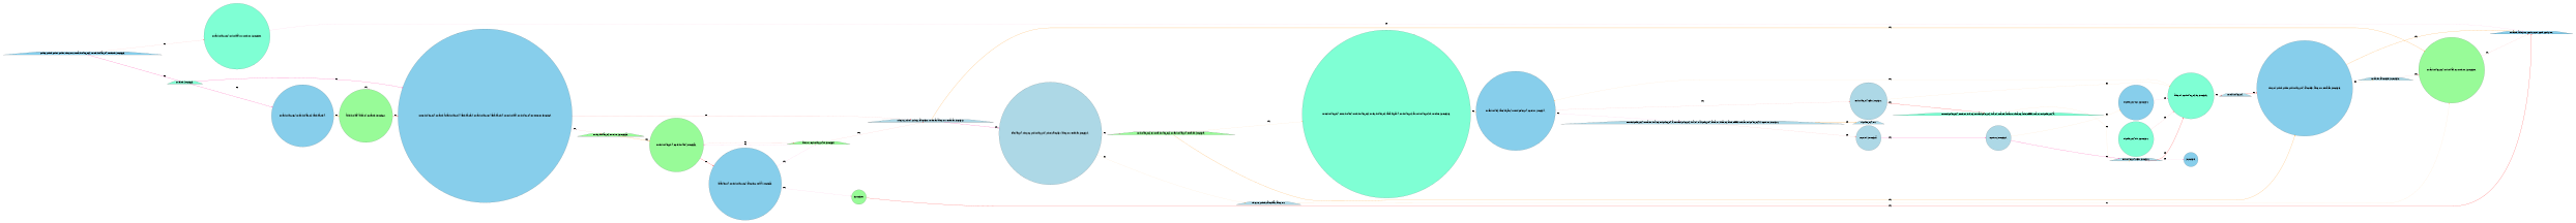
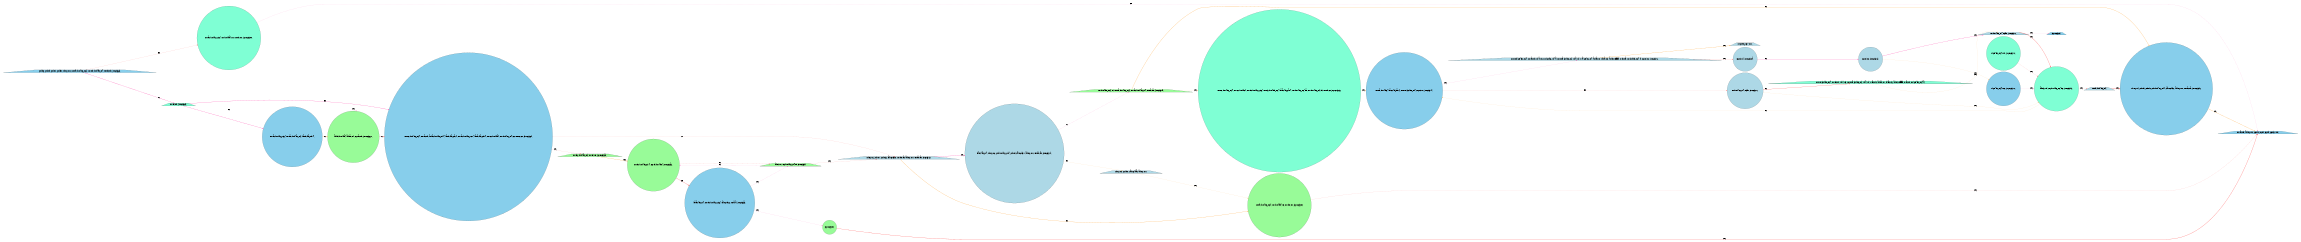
  digraph {
    rankdir=LR
    node [fillcolor=lightblue shape=circle style=filled]
    edge [color=red style=dashed]
    n1 [fillcolor=skyblue label="'push ebp', 'push edi', 'push esi', 'push ebx', 'sub esp, 0x1c', 'mov eax, dword [esp+0x38]', 'mov edx, dword [eax+0x4]', 'test edx, edx', 'je 0x805568f', " shape=trapezium]
    n2 [fillcolor=aquamarine label="'mov eax, dword [esp+0x30]', 'mov dword [eax], 0x0', 'mov ebx, 0x0', 'jmp 0x80557ee', "]
    n3 [fillcolor=aquamarine label="'mov edi, edx', 'jle 0x8055669', " shape=trapezium]
    n4 [fillcolor=skyblue label="'mov eax, ebx', 'add esp, 0x1c', 'pop ebx', 'pop esi', 'pop edi', 'pop ebp', 'retn', " shape=trapezium]
    n5 [fillcolor=skyblue label="'mov ecx, dword [esp+0x34]', 'mov eax, edi', 'and eax, dword [ecx+0x44]', 'lea edx, [eax+eax*2]', 'mov eax, dword [ecx+0x20]', 'lea eax, [eax+edx*4]', 'mov ecx, dword [eax]', 'mov dword [esp+0x4], ecx', 'test ecx, ecx', 'jle 0x80556c9', "]
    n6 [fillcolor=skyblue label="'mov eax, dword [esp+0x38]', 'mov eax, dword [eax+0x8]', 'lea edx, [eax+edx*4]', "]
    n7 [label="'sub esp, 0x8', 'push 0x1', 'push 0x38', 'call 0x805bc0c', 'mov ebx, eax', 'add esp, 0x10', 'test eax, eax', 'je 0x8055730', " shape=trapezium]
    n8 [fillcolor=palegreen label="'mov ebp, dword [eax+0x8]', 'mov esi, 0x0', 'jmp 0x80556ac', " shape=trapezium]
    n9 [fillcolor=palegreen label="'add edi, dword [eax]', 'add eax, 0x4', 'cmp eax, edx', 'jne 0x8055660', "]
    n10 [fillcolor=palegreen label="'mov eax, dword [esp+0x30]', 'mov dword [eax], 0xc', 'mov ebx, 0x0', 'jmp 0x80557ee', "]
    n11 [label="'lea esi, [eax+0x4]', 'sub esp, 0x8', 'push dword [esp+0x40]', 'push esi', 'call 0x804f611', 'add esp, 0x10', 'test eax, eax', 'jne 0x8055724', "]
    n12 [fillcolor=palegreen label="'mov ebx, dword [ebp+esi*4]', 'cmp edi, dword [ebx]', 'jne 0x80556a3', "]
    n13 [label="'sub esp, 0xc', 'push ebx', 'call 0x804baac', 'add esp, 0x10', " shape=trapezium]
    n14 [fillcolor=palegreen label="'mov dword [ebx+0x28], esi', 'mov eax, dword [esp+0x38]', 'mov eax, dword [eax+0x4]', 'test eax, eax', 'jle 0x80557d9', " shape=trapezium]
    n15 [fillcolor=palegreen label="'add esi, 0x1', 'cmp dword [esp+0x4], esi', 'je 0x80556c9', " shape=trapezium]
    n16 [fillcolor=skyblue label="'lea eax, [ebx+0x4]', 'mov edx, dword [esp+0x38]', 'call 0x804e218', 'test al, al', 'je 0x80556a3', "]
    n17 [fillcolor=skyblue label="'sub esp, 0x4', 'push edi', 'push ebx', 'push dword [esp+0x40]', 'call 0x804ef51', 'add esp, 0x10', 'test eax, eax', 'jne 0x80557f8', "]
    n18 [fillcolor=aquamarine label="'mov ecx, dword [esp+0x34]', 'mov ecx, dword [ecx]', 'mov edx, dword [esp+0x38]', 'mov ebp, dword [edx+0x8]', 'lea eax, [ebp+eax*4]', 'mov dword [esp+0x8], eax', 'mov dword [esp+0xc], edi', 'mov edi, ecx', 'jmp 0x8055785', "]
    n19 [fillcolor=palegreen label="'jmp 0x80557ee', "]
-   n20 [label="'mov eax, ebx', 'call 0x80505ed', 'jmp 0x8055730', " shape=trapezium]
    n21 [fillcolor=skyblue label="'mov eax, dword [ebp]', 'lea ecx, [edi+eax*8]', 'movzx esi, byte [ecx+0x4]', 'cmp esi, 0x1', 'je 0x8055744', "]
    n22 [label="'test dword [ecx+0x4], 0x3ff00', 'je 0x805577c', "]
    n23 [label="'movzx edx, byte [ebx+0x34]', 'mov eax, edx', 'shr al, 0x5', 'mov byte [esp+0x4], al', 'movzx eax, byte [ecx+0x6]', 'shr al, 0x4', 'or al, byte [esp+0x4]', 'and eax, 0x1', 'shl eax, 0x5', 'and edx, 0xffffffdf', 'or edx, eax', 'mov byte [ebx+0x34], dl', 'cmp esi, 0x2', 'je 0x8055778', " shape=trapezium]
    n24 [fillcolor=aquamarine label="'add ebp, 0x4', 'cmp dword [esp+0x8], ebp', 'je 0x80557d5', "]
    n25 [fillcolor=aquamarine label="'movzx esi, byte [ebx+0x34]', 'mov edx, esi', 'shr dl, 0x5', 'movzx eax, byte [ecx+0x6]', 'shr al, 0x4', 'or eax, edx', 'and eax, 0x1', 'shl eax, 0x5', 'and esi, 0xffffffdf', 'or eax, esi', 'mov byte [ebx+0x34], al', " shape=trapezium]
    n26 [label="'or byte [ebx+0x34], 0x10', " shape=trapezium]
    n27 [label="'cmp esi, 0x4', 'jne 0x80557ca', "]
    n28 [label="'mov edi, dword [esp+0xc]', " shape=trapezium]
    n29 [label="'test dword [ecx+0x4], 0x3ff00', 'je 0x805577c', " shape=trapezium]
    n30 [label="'cmp esi, 0xc', 'jne 0x805576d', "]
-   n31 [fillcolor=skyblue label="'jmp 0x80557cf', "]
+   n31 [fillcolor=skyblue label="'jmp 0x80557cf', " shape=trapezium]
    n32 [fillcolor=skyblue label="'or byte [ebx+0x34], 0x80', 'jmp 0x805577c', "]
    n33 [fillcolor=aquamarine label="'or byte [ebx+0x34], 0x40', 'jmp 0x805577c', "]
    n1 -> n2 [label=CFG]
    n1 -> n3 [color=deeppink label=CFG style=bold]
    n2 -> n4 [color=deeppink label=CFG]
    n3 -> n5 [color=deeppink label=CFG style=bold]
    n3 -> n6 [color=deeppink label=CFG style=bold]
    n5 -> n7 [label=CFG]
    n5 -> n8 [label=CFG]
    n6 -> n9 [color=darkorange label=CFG style=bold]
    n7 -> n10 [color=darkorange label=CFG style=bold]
    n7 -> n11 [color=deeppink label=CFG style=bold]
    n8 -> n12 [color=darkorange label=CFG style=bold]
    n9 -> n5 [label=CFG style=bold]
    n9 -> n9 [color=deeppink label=CFG]
    n10 -> n4 [label=CFG]
    n11 -> n13 [color=darkorange label=CFG]
    n11 -> n14 [color=deeppink label=CFG]
    n12 -> n15 [label=CFG]
    n12 -> n16 [label=CFG style=bold]
    n13 -> n10 [color=darkorange label=CFG]
    n14 -> n17 [color=darkorange label=CFG style=bold]
    n14 -> n18 [color=darkorange label=CFG]
    n15 -> n7 [label=CFG]
    n15 -> n12 [color=deeppink label=CFG]
    n16 -> n15 [color=deeppink label=CFG]
    n16 -> n19 [color=deeppink label=CFG]
    n17 -> n4 [color=darkorange label=CFG style=bold]
-   n17 -> n20 [color=darkorange label=CFG]
    n18 -> n21 [color=darkorange label=CFG]
    n19 -> n4 [label=CFG style=bold]
-   n20 -> n10 [label=CFG]
    n21 -> n22 [label=CFG]
    n21 -> n23 [color=deeppink label=CFG]
    n22 -> n24 [color=darkorange label=CFG]
    n22 -> n25 [label=CFG style=bold]
    n23 -> n26 [color=darkorange label=CFG style=bold]
    n23 -> n27 [label=CFG]
    n24 -> n21 [color=darkorange label=CFG]
    n24 -> n28 [label=CFG]
    n25 -> n29 [color=darkorange label=CFG]
    n27 -> n30 [color=deeppink label=CFG style=bold]
    n28 -> n17 [label=CFG style=bold]
    n29 -> n24 [label=CFG style=bold]
    n29 -> n31 [color=deeppink label=CFG]
    n30 -> n29 [color=deeppink label=CFG style=bold]
    n30 -> n32 [color=darkorange label=CFG]
    n32 -> n24 [color=deeppink label=CFG]
    n33 -> n24 [label=CFG]
  }
